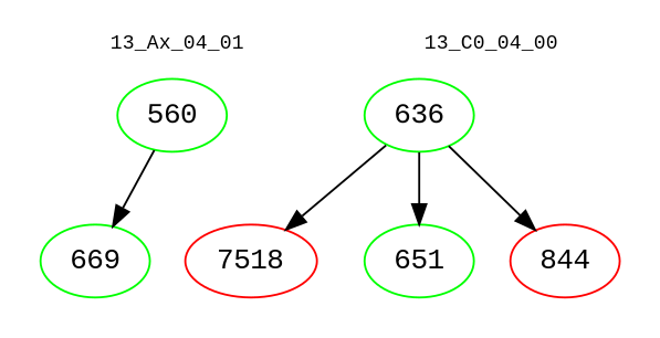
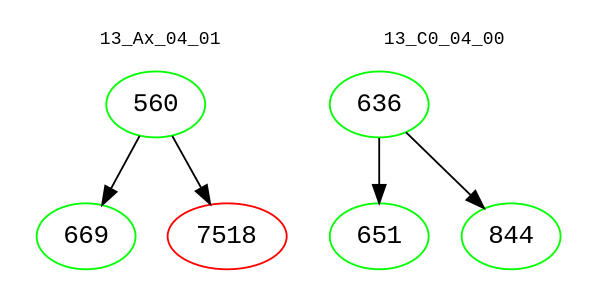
  digraph {
    fontname="Liberation Mono"
    node [color=green fontname="Liberation Mono"]
    edge [color=black fontname="Liberation Mono"]
    n1 [label=560]
    n2 [label=669]
    n3 [color=red label=7518]
    n4 [label=636]
    n5 [label=651]
-   n6 [color=red label=844]
+   n6 [label=844]
    subgraph cluster_1 {
      color=white
      fontsize=10
      label="13_Ax_04_01"
      n1
      n2
      n3
    }
    subgraph cluster_2 {
      color=white
      fontsize=10
      label="13_C0_04_00"
      n4
      n5
      n6
    }
    n1 -> n2
-   n4 -> n3
+   n1 -> n3
    n4 -> n5
    n4 -> n6
  }
